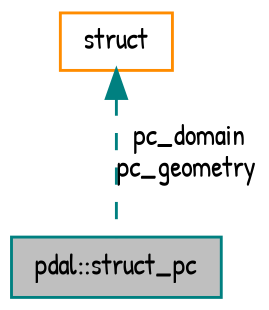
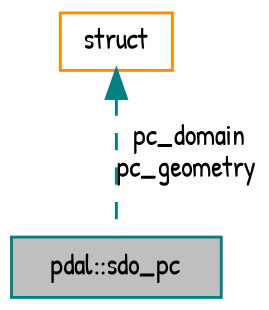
  digraph {
    fontname="Patrick Hand"
    node [fontname="Patrick Hand" fontsize=10 shape=record style=filled]
-   n1 [color=teal fillcolor=grey75 fontcolor=black height=0.2 label="pdal::struct_pc" width=0.4]
+   n1 [color=teal fillcolor=grey75 fontcolor=black height=0.2 label="pdal::sdo_pc" width=0.4]
    n2 [color=darkorange fillcolor=white height=0.2 label=struct width=0.4]
    n2 -> n1 [color=teal dir=back fontname="Patrick Hand" fontsize=10 label=" pc_domain\npc_geometry" labelfontname=Helvetica labelfontsize=10 style=dashed]
  }
